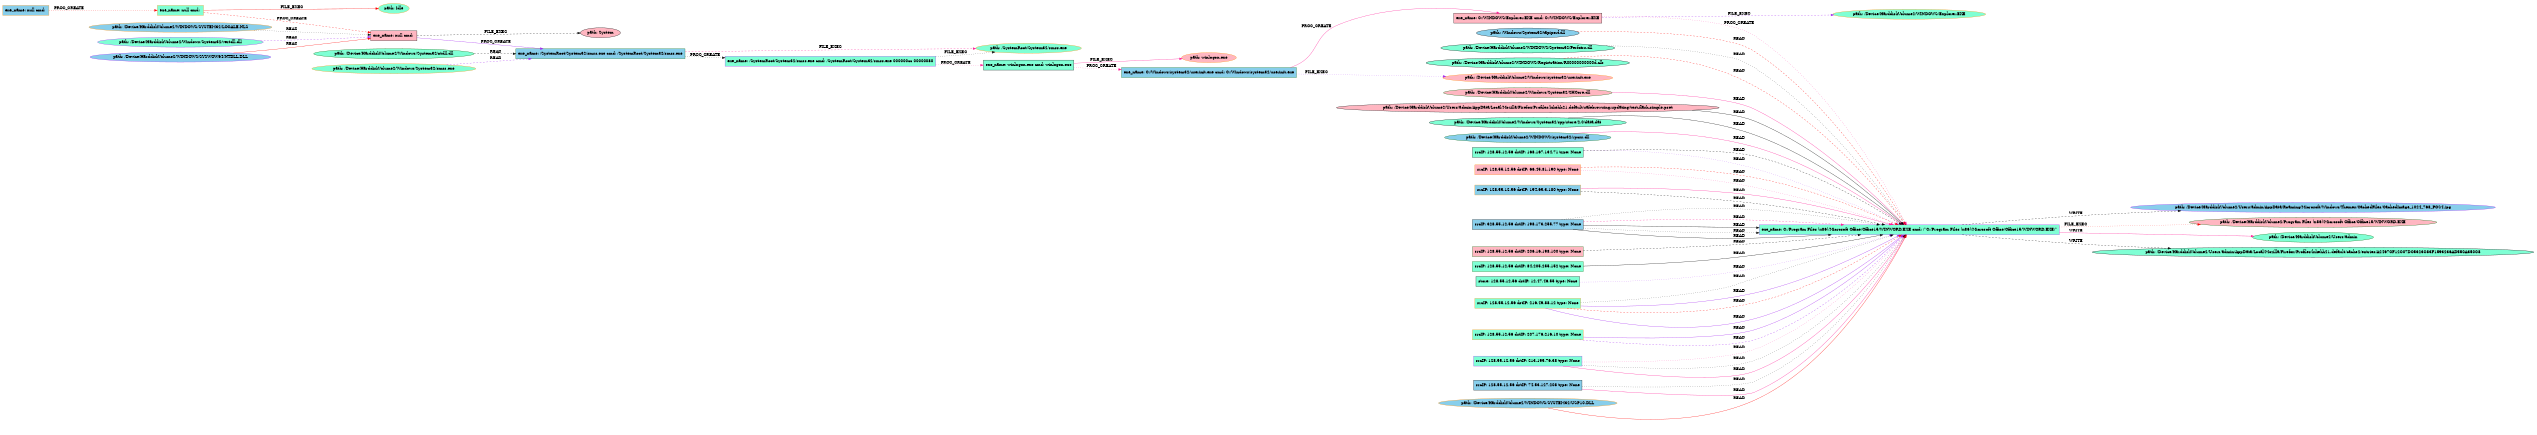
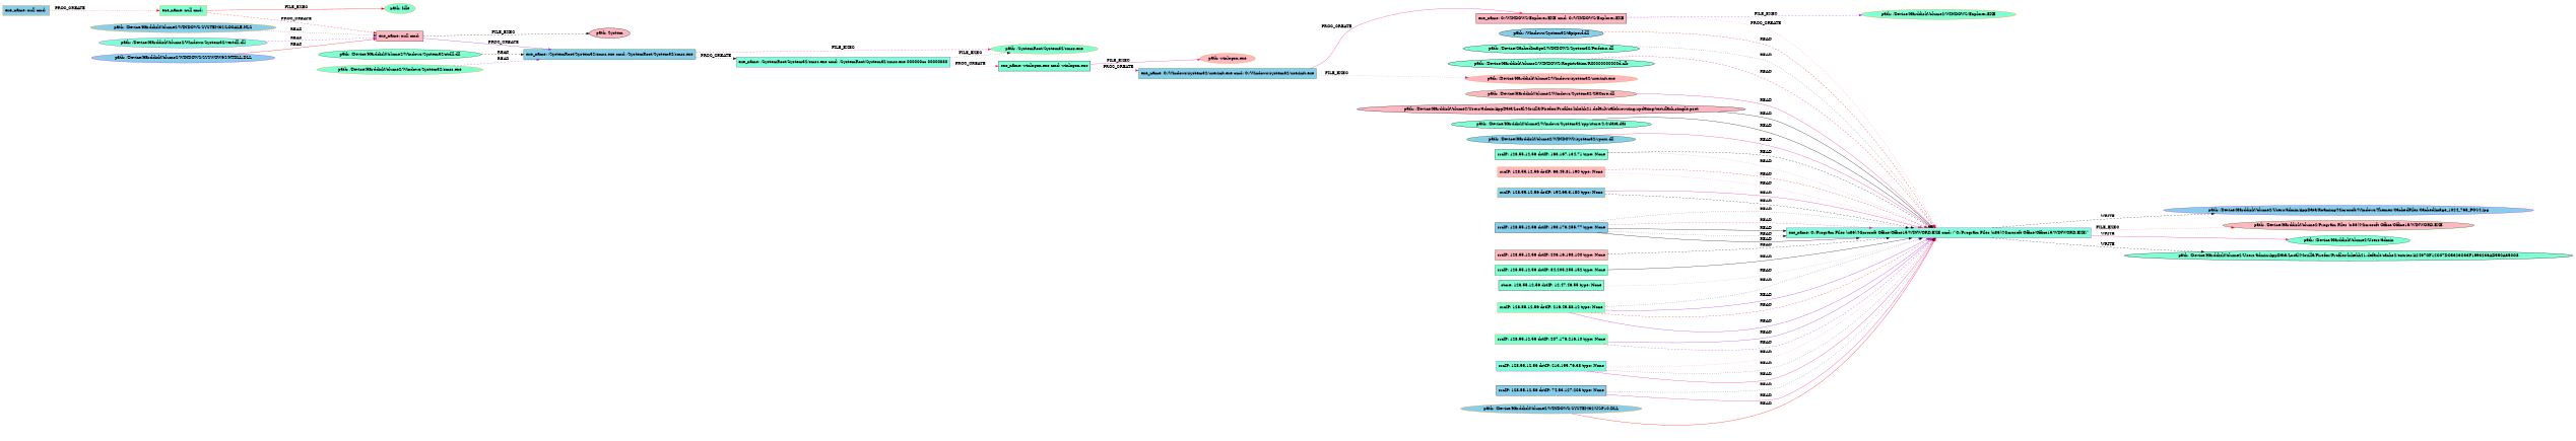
  digraph {
    rankdir=LR
    node [color=black fillcolor=aquamarine shape=oval style=filled]
    edge [color=black style=solid]
    n1 [fillcolor=skyblue label="path: /Windows/System32/tapiperf.dll"]
    n2 [color=purple label="exe_name: C:/Program Files (x86)/Microsoft Office/Office15/WINWORD.EXE cmd: /\"C:/Program Files (x86)/Microsoft Office/Office15/WINWORD.EXE/\"" shape=box style="solid,filled"]
    n3 [color=purple fillcolor=skyblue label="path: /Device/HarddiskVolume2/Users/admin/AppData/Roaming/Microsoft/Windows/Themes/CachedFiles/CachedImage_1024_768_POS4.jpg"]
    n4 [color=darkgreen fillcolor=lightpink label="path: /Device/HarddiskVolume2/Program Files (x86)/Microsoft Office/Office15/WINWORD.EXE"]
    n5 [color=darkgreen label="path: /Device/HarddiskVolume2/Users/admin"]
    n6 [label="path: /Device/HarddiskVolume2/Users/admin/AppData/Local/Mozilla/Firefox/Profiles/lxkehh21.default/cache2/entries/A2467CF12C07DC5323C83F1593236AD550A350C8"]
-   n7 [label="path: /Device/HarddiskVolume2/WINDOWS/System32/Perfctrs.dll"]
+   n7 [label="path: /Device/CachedImage2/WINDOWS/System32/Perfctrs.dll"]
    n8 [label="path: /Device/HarddiskVolume2/WINDOWS/Registration/R00000000000d.clb"]
    n9 [color=darkgreen fillcolor=lightpink label="path: /Device/HarddiskVolume2/Windows/System32/SHCore.dll"]
    n10 [color=darkorange fillcolor=skyblue label="path: /Device/HarddiskVolume2/WINDOWS/SYSTEM32/LOCALE.NLS"]
    n11 [fillcolor=lightpink label="exe_name: null cmd: " shape=box style="solid,filled"]
    n12 [fillcolor=lightpink label="path: System"]
    n13 [color=darkgreen fillcolor=skyblue label="exe_name: /SystemRoot/System32/smss.exe cmd: /SystemRoot/System32/smss.exe" shape=box style="solid,filled"]
    n14 [color=darkorange label="path: /SystemRoot/System32/smss.exe"]
    n15 [color=purple label="exe_name: /SystemRoot/System32/smss.exe cmd: /SystemRoot/System32/smss.exe 000000cc 00000080" shape=box style="solid,filled"]
    n16 [color=darkorange fillcolor=skyblue label="exe_name: null cmd: " shape=box style="solid,filled"]
    n17 [color=darkorange label="exe_name: null cmd: " shape=box style="solid,filled"]
    n18 [color=darkorange label="path: Idle"]
    n19 [color=purple fillcolor=skyblue label="path: /Device/HarddiskVolume2/WINDOWS/SYSWOW64/NTDLL.DLL"]
    n20 [color=purple label="path: /Device/HarddiskVolume2/Windows/System32/vertdll.dll"]
    n21 [label="exe_name: winlogon.exe cmd: winlogon.exe" shape=box style="solid,filled"]
    n22 [color=darkorange label="path: /Device/HarddiskVolume2/Windows/System32/smss.exe"]
    n23 [color=darkgreen label="path: /Device/HarddiskVolume2/Windows/System32/ntdll.dll"]
    n24 [color=darkorange fillcolor=lightpink label="path: winlogon.exe"]
    n25 [color=darkgreen fillcolor=skyblue label="exe_name: C:/Windows/system32/userinit.exe cmd: C:/Windows/system32/userinit.exe" shape=box style="solid,filled"]
    n26 [color=darkorange fillcolor=lightpink label="path: /Device/HarddiskVolume2/Windows/system32/userinit.exe"]
    n27 [fillcolor=lightpink label="exe_name: C:/WINDOWS/Explorer.EXE cmd: C:/WINDOWS/Explorer.EXE" shape=box style="solid,filled"]
    n28 [color=darkorange label="path: /Device/HarddiskVolume2/WINDOWS/Explorer.EXE"]
    n29 [label="path: /Device/HarddiskVolume2/Windows/System32/spp/store/2.0/data.dat"]
    n30 [color=darkgreen fillcolor=skyblue label="path: /Device/HarddiskVolume2/WINDOWS/system32/rpcss.dll"]
    n31 [label="srcIP: 128.55.12.56 dstIP: 168.167.134.71 type: None" shape=box]
    n32 [color=darkorange fillcolor=lightpink label="srcIP: 128.55.12.56 dstIP: 66.45.81.190 type: None" shape=box]
    n33 [color=darkorange fillcolor=skyblue label="srcIP: 128.55.12.56 dstIP: 194.65.3.180 type: None" shape=box]
-   n34 [fillcolor=skyblue label="srcIP: 328.55.12.56 dstIP: 198.173.255.77 type: None" shape=box]
+   n34 [fillcolor=skyblue label="srcIP: 128.55.12.56 dstIP: 198.173.255.77 type: None" shape=box]
    n35 [color=darkgreen fillcolor=lightpink label="srcIP: 128.55.12.56 dstIP: 206.16.198.100 type: None" shape=box]
    n36 [color=darkgreen label="srcIP: 128.55.12.56 dstIP: 84.205.255.152 type: None" shape=box]
    n37 [label="store: 128.55.12.56 dstIP: 12.47.46.55 type: None" shape=box]
    n38 [color=darkorange label="srcIP: 128.55.12.56 dstIP: 216.49.88.12 type: None" shape=box]
    n39 [color=darkorange label="srcIP: 128.55.12.56 dstIP: 207.176.216.10 type: None" shape=box]
    n40 [color=purple label="srcIP: 128.55.12.56 dstIP: 213.195.76.38 type: None" shape=box]
    n41 [fillcolor=skyblue label="srcIP: 128.55.12.56 dstIP: 74.53.127.208 type: None" shape=box]
    n42 [color=darkorange fillcolor=skyblue label="path: /Device/HarddiskVolume2/WINDOWS/SYSTEM32/USP10.DLL"]
    n43 [fillcolor=lightpink label="path: /Device/HarddiskVolume2/Users/admin/AppData/Local/Mozilla/Firefox/Profiles/lxkehh21.default/safebrowsing-updating/test-flash-simple.pset"]
    n1 -> n2 [color=red label=READ style=dashed]
    n2 -> n3 [label=WRITE style=dashed]
    n2 -> n4 [color=red label=FILE_EXEC style=dotted]
    n2 -> n5 [color=deeppink label=WRITE]
    n2 -> n6 [label=WRITE style=dashed]
    n7 -> n2 [label=READ style=dotted]
    n8 -> n2 [color=red label=READ style=dashed]
    n9 -> n2 [color=deeppink label=READ]
    n10 -> n11 [label=READ style=dotted]
    n11 -> n12 [label=FILE_EXEC style=dashed]
    n11 -> n13 [color=purple label=PROC_CREATE]
    n13 -> n14 [color=deeppink label=FILE_EXEC style=dashed]
    n13 -> n15 [label=PROC_CREATE style=dotted]
    n15 -> n14 [label=FILE_EXEC style=dotted]
    n15 -> n21 [color=deeppink label=PROC_CREATE style=dotted]
    n16 -> n17 [color=red label=PROC_CREATE style=dotted]
    n17 -> n11 [color=red label=PROC_CREATE style=dashed]
    n17 -> n18 [color=red label=FILE_EXEC]
    n19 -> n11 [color=red label=READ]
    n20 -> n11 [color=purple label=READ style=dashed]
    n21 -> n24 [color=deeppink label=FILE_EXEC]
    n21 -> n25 [color=deeppink label=PROC_CREATE style=dotted]
    n22 -> n13 [color=purple label=READ style=dashed]
    n23 -> n13 [label=READ style=dashed]
    n25 -> n26 [color=purple label=FILE_EXEC style=dotted]
    n25 -> n27 [color=deeppink label=PROC_CREATE]
    n27 -> n2 [color=deeppink label=PROC_CREATE style=dotted]
    n27 -> n28 [color=purple label=FILE_EXEC style=dashed]
    n29 -> n2 [label=READ]
    n30 -> n2 [color=deeppink label=READ]
    n31 -> n2 [color=purple label=READ style=dotted]
    n31 -> n2 [label=READ style=dashed]
    n32 -> n2 [color=deeppink label=READ style=dotted]
    n32 -> n2 [color=red label=READ style=dashed]
    n33 -> n2 [label=READ style=dashed]
    n33 -> n2 [color=deeppink label=READ]
    n34 -> n2 [label=READ style=dotted]
    n34 -> n2 [color=deeppink label=READ style=dashed]
    n34 -> n2 [label=READ]
    n34 -> n2 [label=READ style=dotted]
    n34 -> n2 [label=READ]
    n35 -> n2 [label=READ style=dashed]
    n36 -> n2 [label=READ]
    n37 -> n2 [color=purple label=READ style=dotted]
    n38 -> n2 [color=purple label=READ]
    n38 -> n2 [label=READ style=dotted]
    n38 -> n2 [color=purple label=READ]
    n38 -> n2 [color=red label=READ style=dashed]
    n39 -> n2 [color=purple label=READ style=dashed]
    n39 -> n2 [color=purple label=READ]
    n40 -> n2 [color=deeppink label=READ]
    n40 -> n2 [color=deeppink label=READ style=dotted]
    n40 -> n2 [label=READ style=dotted]
    n41 -> n2 [color=deeppink label=READ]
    n41 -> n2 [label=READ style=dotted]
    n42 -> n2 [color=red label=READ]
    n43 -> n2 [label=READ]
  }
